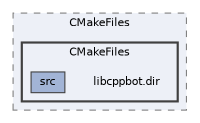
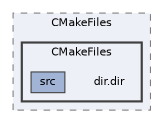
  digraph {
    compound=true
    node [fontname=Helvetica fontsize=10]
-   n1 [height=0.2 label="libcppbot.dir" shape=plaintext width=0.4]
+   n1 [height=0.2 label="dir.dir" shape=plaintext width=0.4]
    n2 [color=grey25 fillcolor="#a2b4d6" height=0.2 label=src shape=box style=filled width=0.4]
    subgraph cluster_1 {
      bgcolor="#edf0f7"
      fontname=Helvetica
      fontsize=10
      label=CMakeFiles
      pencolor=grey50
      style="filled,dashed"
      subgraph cluster_2 {
        bgcolor="#edf0f7"
        fontname=Helvetica
        fontsize=10
        pencolor=grey25
        style="filled,bold"
        n1
        n2
      }
    }
  }
